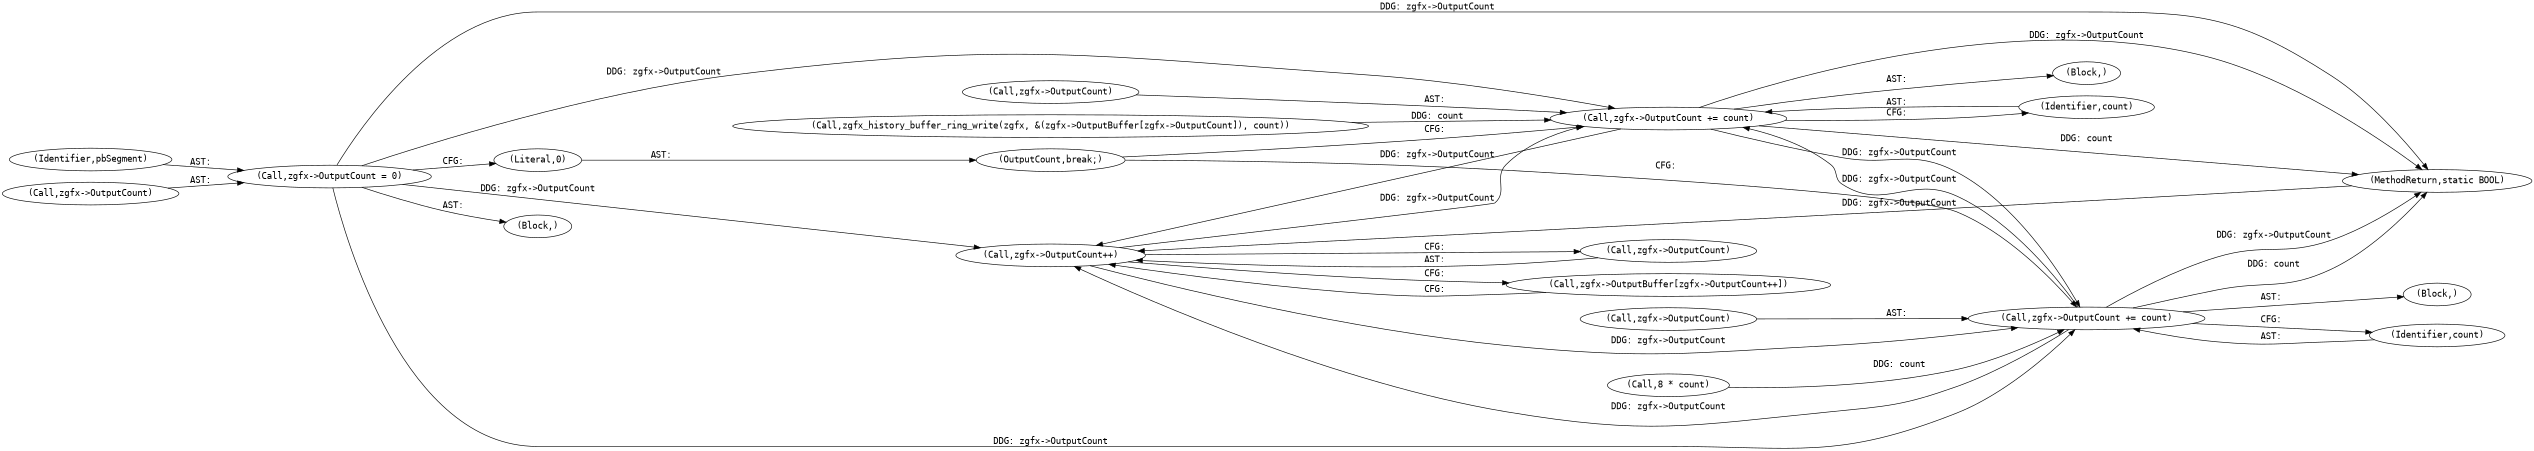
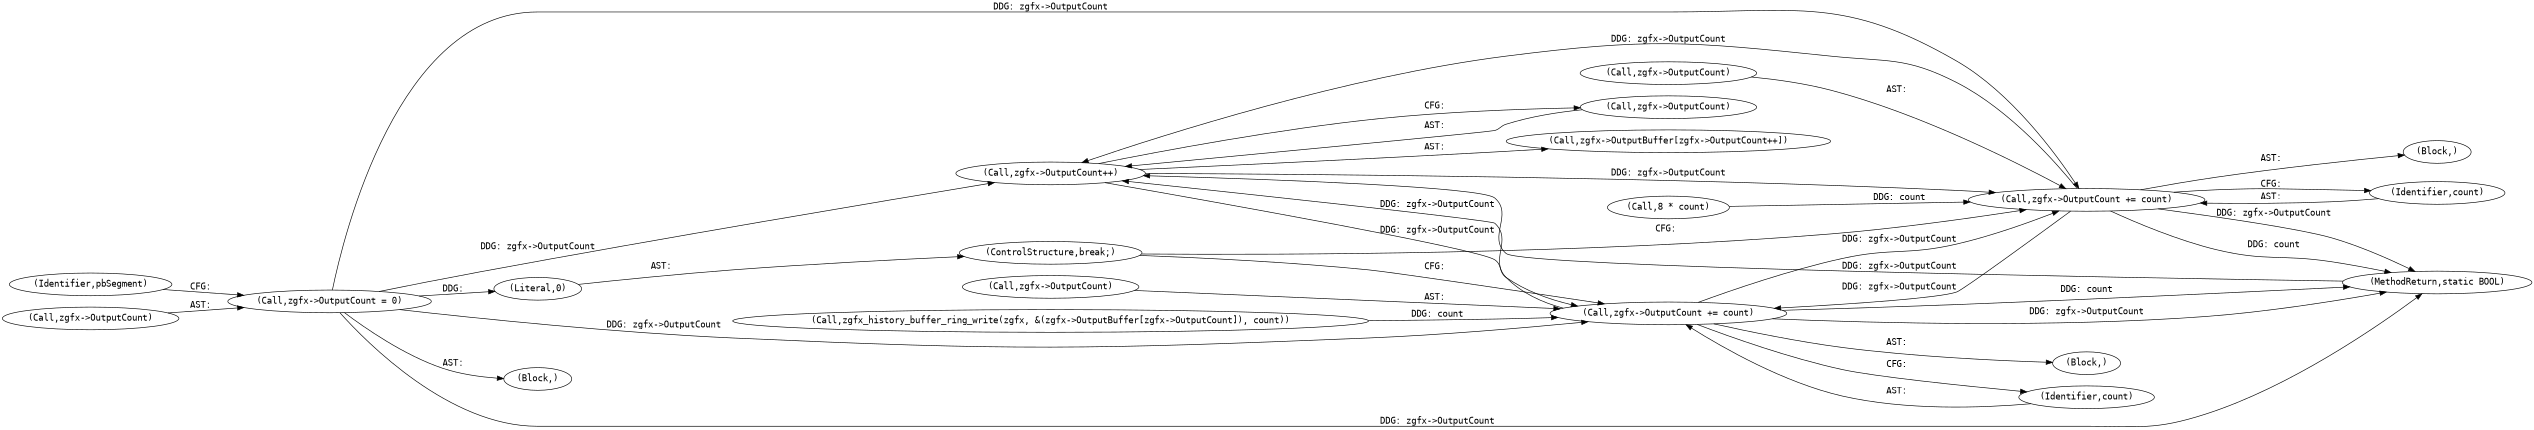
  digraph {
    fontname="DejaVu Sans Mono"
    rankdir=LR
    node [fontname="DejaVu Sans Mono"]
    edge [fontname="DejaVu Sans Mono"]
    n1 [label="(Call,zgfx->OutputCount = 0)"]
    n2 [label="(Call,zgfx->OutputCount++)"]
    n3 [label="(Call,zgfx->OutputCount += count)"]
    n4 [label="(Call,zgfx->OutputCount += count)"]
    n5 [label="(Literal,0)"]
    n6 [label="(Block,)"]
    n7 [label="(MethodReturn,static BOOL)"]
    n8 [label="(Call,zgfx->OutputCount)"]
    n9 [label="(Call,zgfx->OutputBuffer[zgfx->OutputCount++])"]
    n10 [label="(Block,)"]
    n11 [label="(Identifier,count)"]
    n12 [label="(Block,)"]
    n13 [label="(Identifier,count)"]
-   n14 [label="(OutputCount,break;)"]
+   n14 [label="(ControlStructure,break;)"]
    n15 [label="(Call,zgfx->OutputCount)"]
    n16 [label="(Identifier,pbSegment)"]
    n17 [label="(Call,zgfx->OutputCount)"]
    n18 [label="(Call,zgfx_history_buffer_ring_write(zgfx, &(zgfx->OutputBuffer[zgfx->OutputCount]), count))"]
    n19 [label="(Call,8 * count)"]
    n20 [label="(Call,zgfx->OutputCount)"]
    n1 -> n2 [label="DDG: zgfx->OutputCount"]
    n1 -> n3 [label="DDG: zgfx->OutputCount"]
    n1 -> n4 [label="DDG: zgfx->OutputCount"]
-   n1 -> n5 [label="CFG: "]
+   n1 -> n5 [label="DDG: "]
    n1 -> n6 [label="AST: "]
    n1 -> n7 [label="DDG: zgfx->OutputCount"]
    n2 -> n3 [label="DDG: zgfx->OutputCount"]
    n2 -> n4 [label="DDG: zgfx->OutputCount"]
    n2 -> n8 [label="CFG: "]
-   n2 -> n9 [label="CFG: "]
+   n2 -> n9 [label="AST: "]
    n3 -> n2 [label="DDG: zgfx->OutputCount"]
    n3 -> n4 [label="DDG: zgfx->OutputCount"]
    n3 -> n7 [label="DDG: count"]
    n3 -> n7 [label="DDG: zgfx->OutputCount"]
    n3 -> n10 [label="AST: "]
    n3 -> n11 [label="CFG: "]
    n4 -> n2 [label="DDG: zgfx->OutputCount"]
    n4 -> n3 [label="DDG: zgfx->OutputCount"]
    n4 -> n7 [label="DDG: zgfx->OutputCount"]
    n4 -> n7 [label="DDG: count"]
    n4 -> n12 [label="AST: "]
    n4 -> n13 [label="CFG: "]
    n5 -> n14 [label="AST: "]
    n7 -> n2 [label="DDG: zgfx->OutputCount"]
    n8 -> n2 [label="AST: "]
-   n9 -> n2 [label="CFG: "]
    n11 -> n3 [label="AST: "]
    n13 -> n4 [label="AST: "]
    n14 -> n3 [label="CFG: "]
    n14 -> n4 [label="CFG: "]
    n15 -> n4 [label="AST: "]
-   n16 -> n1 [label="AST: "]
+   n16 -> n1 [label="CFG: "]
    n17 -> n3 [label="AST: "]
    n18 -> n3 [label="DDG: count"]
    n19 -> n4 [label="DDG: count"]
    n20 -> n1 [label="AST: "]
  }
